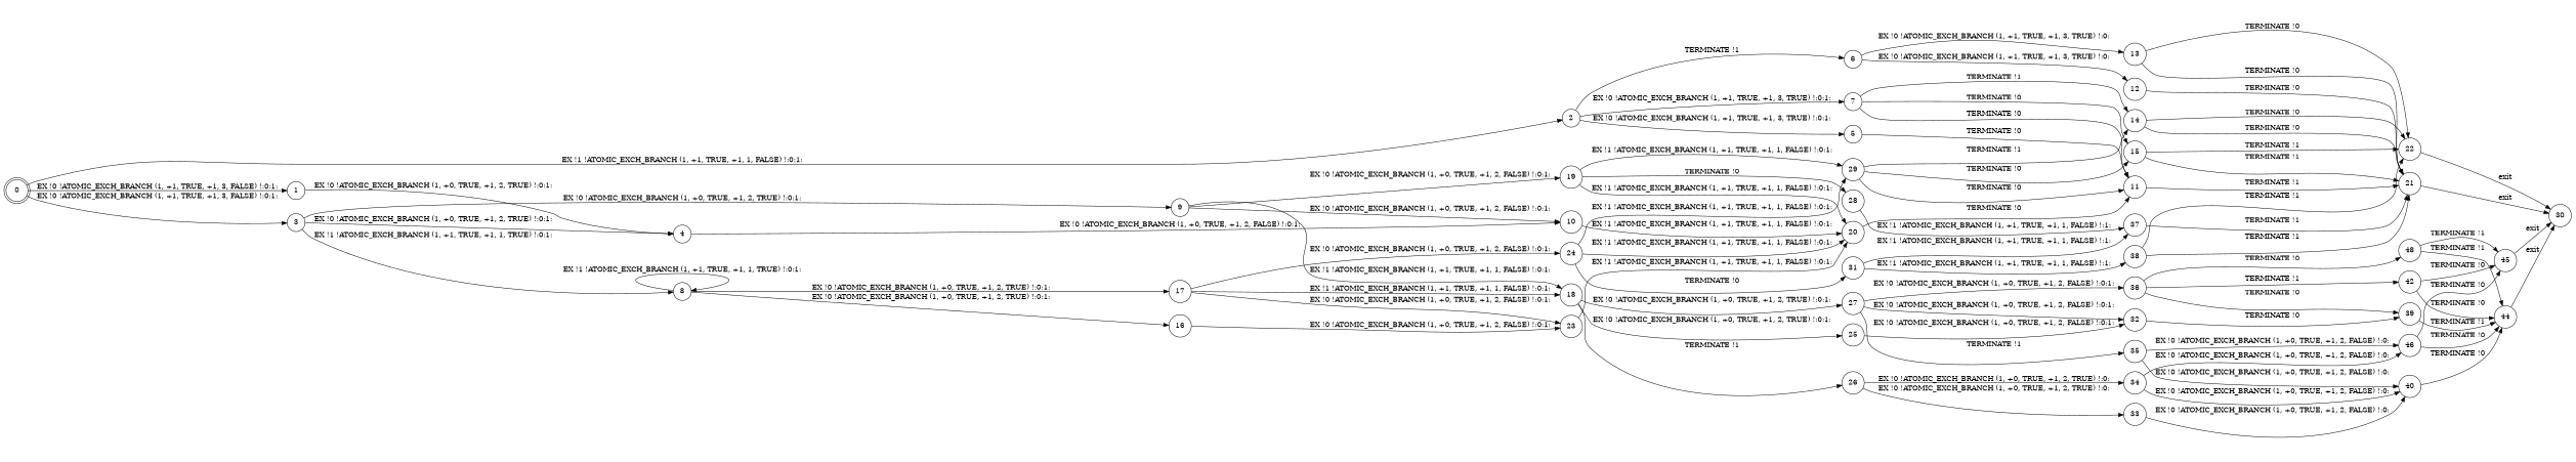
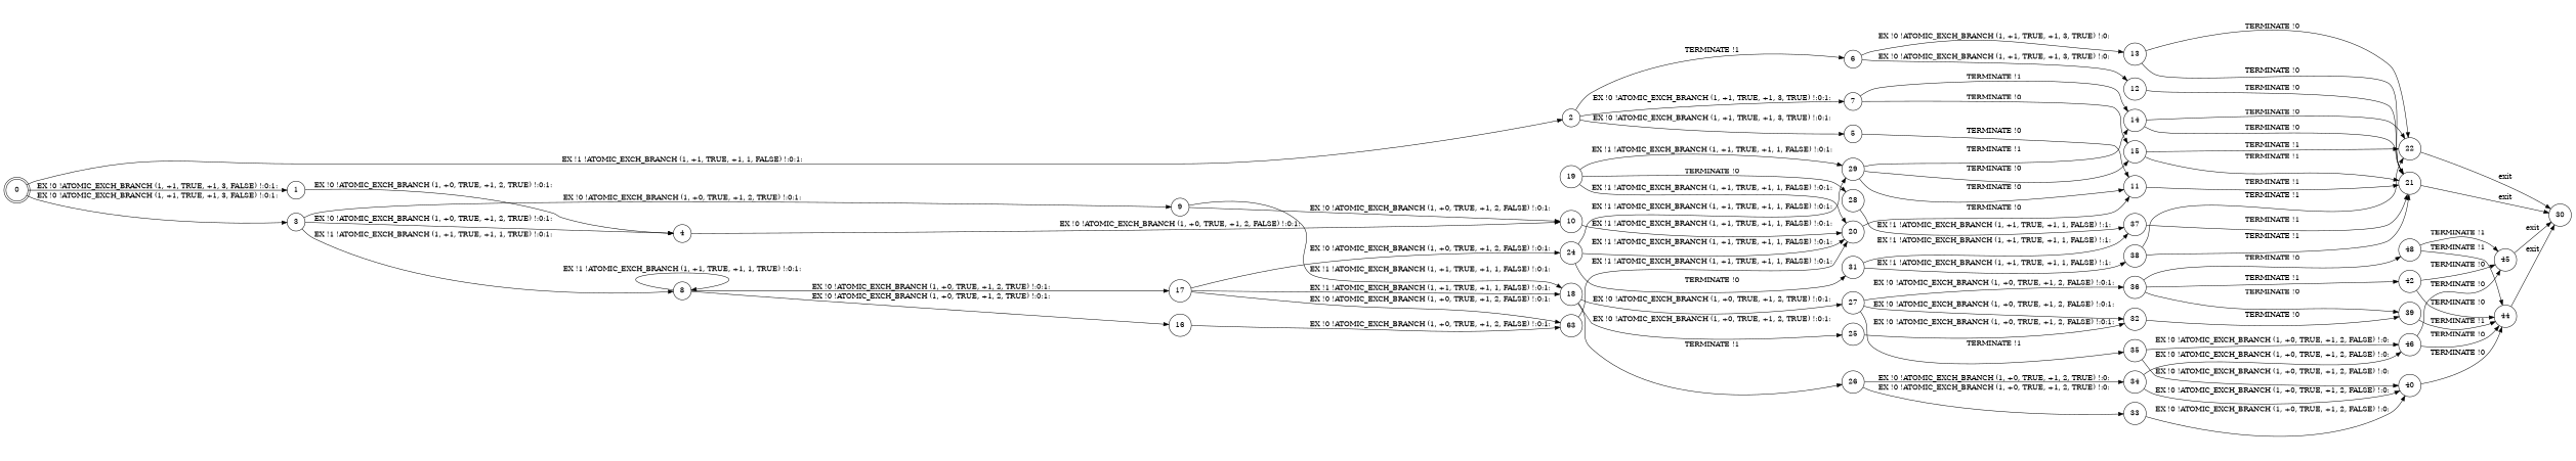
  digraph {
    rankdir=LR
    node [shape=circle]
    0 [peripheries=2]
    1
    2
    3
    4
    5
    6
    7
    8
    9
    10
    11
    12
    13
    14
    15
    16
    17
    18
    19
    20
    21
    22
-   23
+   23 [label=63]
    24
    25
    26
    27
    28
    29
    30
    31
    32
    33
    34
    35
    36
    37
    38
    39
    40
    n42 [label=46]
    42
    n44 [label=48]
    44
    45
    0 -> 1 [label="EX !0 !ATOMIC_EXCH_BRANCH (1, +1, TRUE, +1, 3, FALSE) !:0:1:"]
    0 -> 2 [label="EX !1 !ATOMIC_EXCH_BRANCH (1, +1, TRUE, +1, 1, FALSE) !:0:1:"]
    0 -> 3 [label="EX !0 !ATOMIC_EXCH_BRANCH (1, +1, TRUE, +1, 3, FALSE) !:0:1:"]
    1 -> 4 [label="EX !0 !ATOMIC_EXCH_BRANCH (1, +0, TRUE, +1, 2, TRUE) !:0:1:"]
    2 -> 5 [label="EX !0 !ATOMIC_EXCH_BRANCH (1, +1, TRUE, +1, 3, TRUE) !:0:1:"]
    2 -> 6 [label="TERMINATE !1"]
    2 -> 7 [label="EX !0 !ATOMIC_EXCH_BRANCH (1, +1, TRUE, +1, 3, TRUE) !:0:1:"]
    3 -> 4 [label="EX !0 !ATOMIC_EXCH_BRANCH (1, +0, TRUE, +1, 2, TRUE) !:0:1:"]
    3 -> 8 [label="EX !1 !ATOMIC_EXCH_BRANCH (1, +1, TRUE, +1, 1, TRUE) !:0:1:"]
    3 -> 9 [label="EX !0 !ATOMIC_EXCH_BRANCH (1, +0, TRUE, +1, 2, TRUE) !:0:1:"]
    4 -> 10 [label="EX !0 !ATOMIC_EXCH_BRANCH (1, +0, TRUE, +1, 2, FALSE) !:0:1:"]
    5 -> 11 [label="TERMINATE !0"]
    6 -> 12 [label="EX !0 !ATOMIC_EXCH_BRANCH (1, +1, TRUE, +1, 3, TRUE) !:0:"]
    6 -> 13 [label="EX !0 !ATOMIC_EXCH_BRANCH (1, +1, TRUE, +1, 3, TRUE) !:0:"]
-   7 -> 11 [label="TERMINATE !0"]
    7 -> 14 [label="TERMINATE !1"]
    7 -> 15 [label="TERMINATE !0"]
    8 -> 8 [label="EX !1 !ATOMIC_EXCH_BRANCH (1, +1, TRUE, +1, 1, TRUE) !:0:1:"]
    8 -> 16 [label="EX !0 !ATOMIC_EXCH_BRANCH (1, +0, TRUE, +1, 2, TRUE) !:0:1:"]
    8 -> 17 [label="EX !0 !ATOMIC_EXCH_BRANCH (1, +0, TRUE, +1, 2, TRUE) !:0:1:"]
    9 -> 10 [label="EX !0 !ATOMIC_EXCH_BRANCH (1, +0, TRUE, +1, 2, FALSE) !:0:1:"]
    9 -> 18 [label="EX !1 !ATOMIC_EXCH_BRANCH (1, +1, TRUE, +1, 1, FALSE) !:0:1:"]
-   9 -> 19 [label="EX !0 !ATOMIC_EXCH_BRANCH (1, +0, TRUE, +1, 2, FALSE) !:0:1:"]
    10 -> 20 [label="EX !1 !ATOMIC_EXCH_BRANCH (1, +1, TRUE, +1, 1, FALSE) !:0:1:"]
    11 -> 21 [label="TERMINATE !1"]
    12 -> 21 [label="TERMINATE !0"]
    13 -> 21 [label="TERMINATE !0"]
    13 -> 22 [label="TERMINATE !0"]
    14 -> 21 [label="TERMINATE !0"]
    14 -> 22 [label="TERMINATE !0"]
    15 -> 21 [label="TERMINATE !1"]
    15 -> 22 [label="TERMINATE !1"]
    16 -> 23 [label="EX !0 !ATOMIC_EXCH_BRANCH (1, +0, TRUE, +1, 2, FALSE) !:0:1:"]
    17 -> 18 [label="EX !1 !ATOMIC_EXCH_BRANCH (1, +1, TRUE, +1, 1, FALSE) !:0:1:"]
    17 -> 23 [label="EX !0 !ATOMIC_EXCH_BRANCH (1, +0, TRUE, +1, 2, FALSE) !:0:1:"]
    17 -> 24 [label="EX !0 !ATOMIC_EXCH_BRANCH (1, +0, TRUE, +1, 2, FALSE) !:0:1:"]
    18 -> 25 [label="EX !0 !ATOMIC_EXCH_BRANCH (1, +0, TRUE, +1, 2, TRUE) !:0:1:"]
    18 -> 26 [label="TERMINATE !1"]
    18 -> 27 [label="EX !0 !ATOMIC_EXCH_BRANCH (1, +0, TRUE, +1, 2, TRUE) !:0:1:"]
    19 -> 20 [label="EX !1 !ATOMIC_EXCH_BRANCH (1, +1, TRUE, +1, 1, FALSE) !:0:1:"]
    19 -> 28 [label="TERMINATE !0"]
    19 -> 29 [label="EX !1 !ATOMIC_EXCH_BRANCH (1, +1, TRUE, +1, 1, FALSE) !:0:1:"]
    20 -> 11 [label="TERMINATE !0"]
    21 -> 30 [label=exit]
    22 -> 30 [label=exit]
    23 -> 20 [label="EX !1 !ATOMIC_EXCH_BRANCH (1, +1, TRUE, +1, 1, FALSE) !:0:1:"]
    24 -> 20 [label="EX !1 !ATOMIC_EXCH_BRANCH (1, +1, TRUE, +1, 1, FALSE) !:0:1:"]
    24 -> 29 [label="EX !1 !ATOMIC_EXCH_BRANCH (1, +1, TRUE, +1, 1, FALSE) !:0:1:"]
    24 -> 31 [label="TERMINATE !0"]
    25 -> 32 [label="EX !0 !ATOMIC_EXCH_BRANCH (1, +0, TRUE, +1, 2, FALSE) !:0:1:"]
    26 -> 33 [label="EX !0 !ATOMIC_EXCH_BRANCH (1, +0, TRUE, +1, 2, TRUE) !:0:"]
    26 -> 34 [label="EX !0 !ATOMIC_EXCH_BRANCH (1, +0, TRUE, +1, 2, TRUE) !:0:"]
    27 -> 32 [label="EX !0 !ATOMIC_EXCH_BRANCH (1, +0, TRUE, +1, 2, FALSE) !:0:1:"]
    27 -> 35 [label="TERMINATE !1"]
    27 -> 36 [label="EX !0 !ATOMIC_EXCH_BRANCH (1, +0, TRUE, +1, 2, FALSE) !:0:1:"]
    28 -> 37 [label="EX !1 !ATOMIC_EXCH_BRANCH (1, +1, TRUE, +1, 1, FALSE) !:1:"]
    29 -> 11 [label="TERMINATE !0"]
    29 -> 14 [label="TERMINATE !1"]
    29 -> 15 [label="TERMINATE !0"]
    31 -> 37 [label="EX !1 !ATOMIC_EXCH_BRANCH (1, +1, TRUE, +1, 1, FALSE) !:1:"]
    31 -> 38 [label="EX !1 !ATOMIC_EXCH_BRANCH (1, +1, TRUE, +1, 1, FALSE) !:1:"]
    32 -> 39 [label="TERMINATE !0"]
    33 -> 40 [label="EX !0 !ATOMIC_EXCH_BRANCH (1, +0, TRUE, +1, 2, FALSE) !:0:"]
    34 -> 40 [label="EX !0 !ATOMIC_EXCH_BRANCH (1, +0, TRUE, +1, 2, FALSE) !:0:"]
    34 -> n42 [label="EX !0 !ATOMIC_EXCH_BRANCH (1, +0, TRUE, +1, 2, FALSE) !:0:"]
    35 -> 40 [label="EX !0 !ATOMIC_EXCH_BRANCH (1, +0, TRUE, +1, 2, FALSE) !:0:"]
    35 -> n42 [label="EX !0 !ATOMIC_EXCH_BRANCH (1, +0, TRUE, +1, 2, FALSE) !:0:"]
    36 -> 39 [label="TERMINATE !0"]
    36 -> 42 [label="TERMINATE !1"]
    36 -> n44 [label="TERMINATE !0"]
    37 -> 21 [label="TERMINATE !1"]
    38 -> 21 [label="TERMINATE !1"]
    38 -> 22 [label="TERMINATE !1"]
    39 -> 44 [label="TERMINATE !1"]
    40 -> 44 [label="TERMINATE !0"]
    n42 -> 44 [label="TERMINATE !0"]
    n42 -> 45 [label="TERMINATE !0"]
    42 -> 44 [label="TERMINATE !0"]
    42 -> 45 [label="TERMINATE !0"]
    n44 -> 44 [label="TERMINATE !1"]
    n44 -> 45 [label="TERMINATE !1"]
    44 -> 30 [label=exit]
    45 -> 30 [label=exit]
  }
